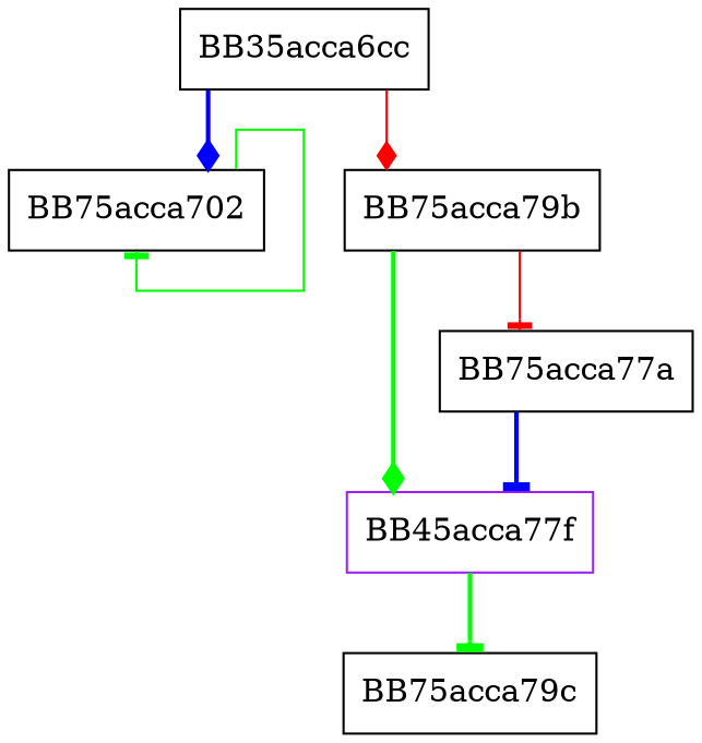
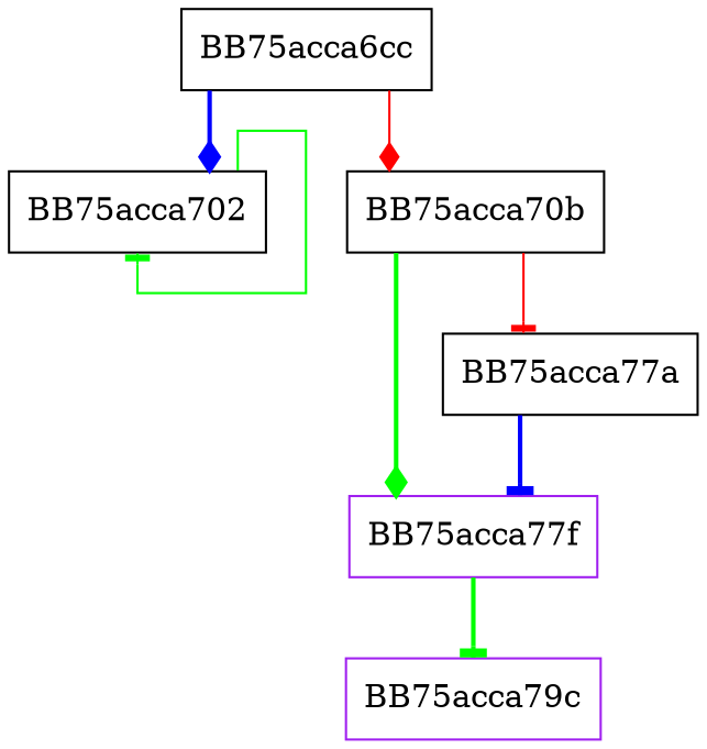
  digraph {
    splines=ortho
    node [color=black shape=box]
    edge [arrowhead=tee color=green style=bold]
-   BB75acca6cc [label=BB35acca6cc]
+   BB75acca6cc
    BB75acca702
-   BB75acca70b [label=BB75acca79b]
-   BB75acca77f [color=purple label=BB45acca77f]
+   BB75acca70b
+   BB75acca77f [color=purple]
    BB75acca77a
-   BB75acca79c
+   BB75acca79c [color=purple]
    BB75acca6cc -> BB75acca702 [arrowhead=diamond color=blue]
    BB75acca6cc -> BB75acca70b [arrowhead=diamond color=red style=solid]
    BB75acca702 -> BB75acca702 [style=solid]
    BB75acca70b -> BB75acca77f [arrowhead=diamond]
    BB75acca70b -> BB75acca77a [color=red style=solid]
    BB75acca77f -> BB75acca79c
    BB75acca77a -> BB75acca77f [color=blue]
  }
